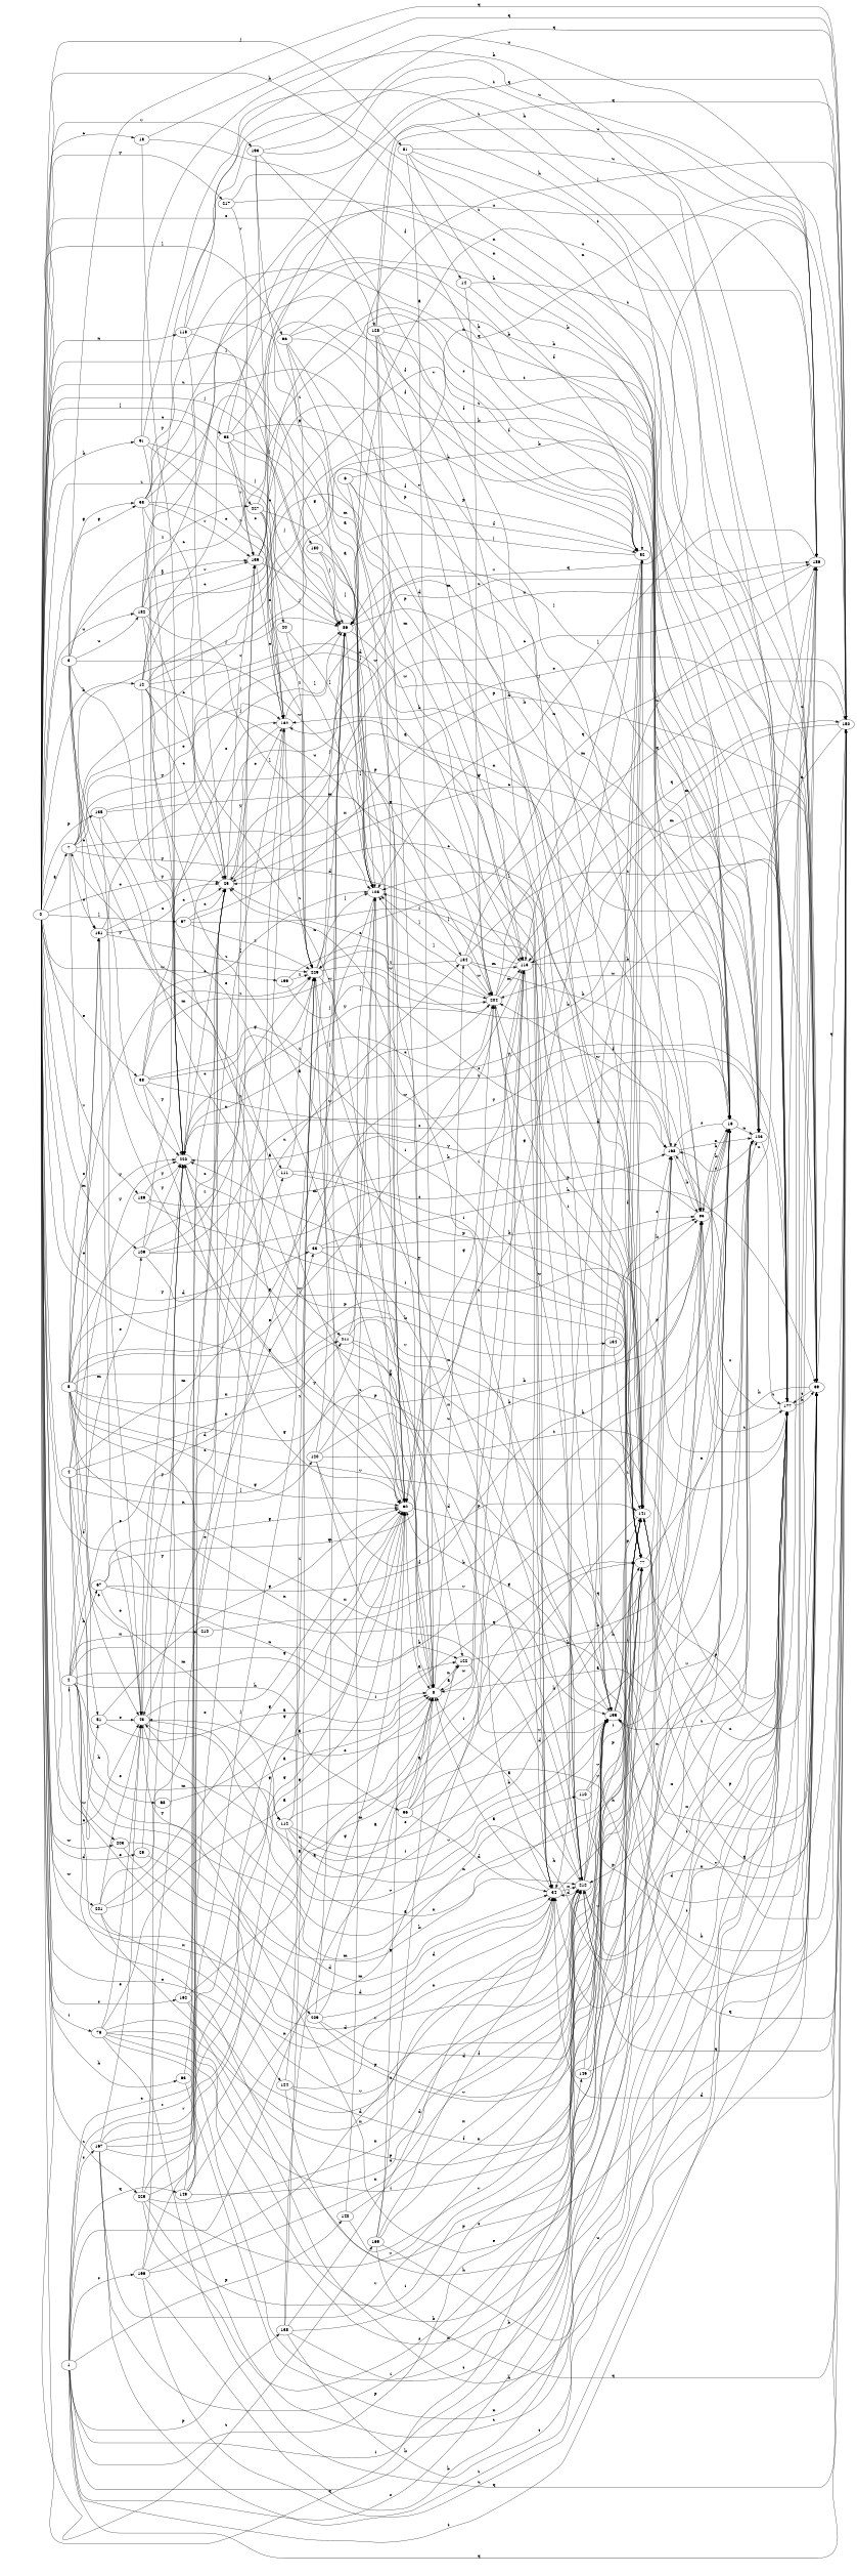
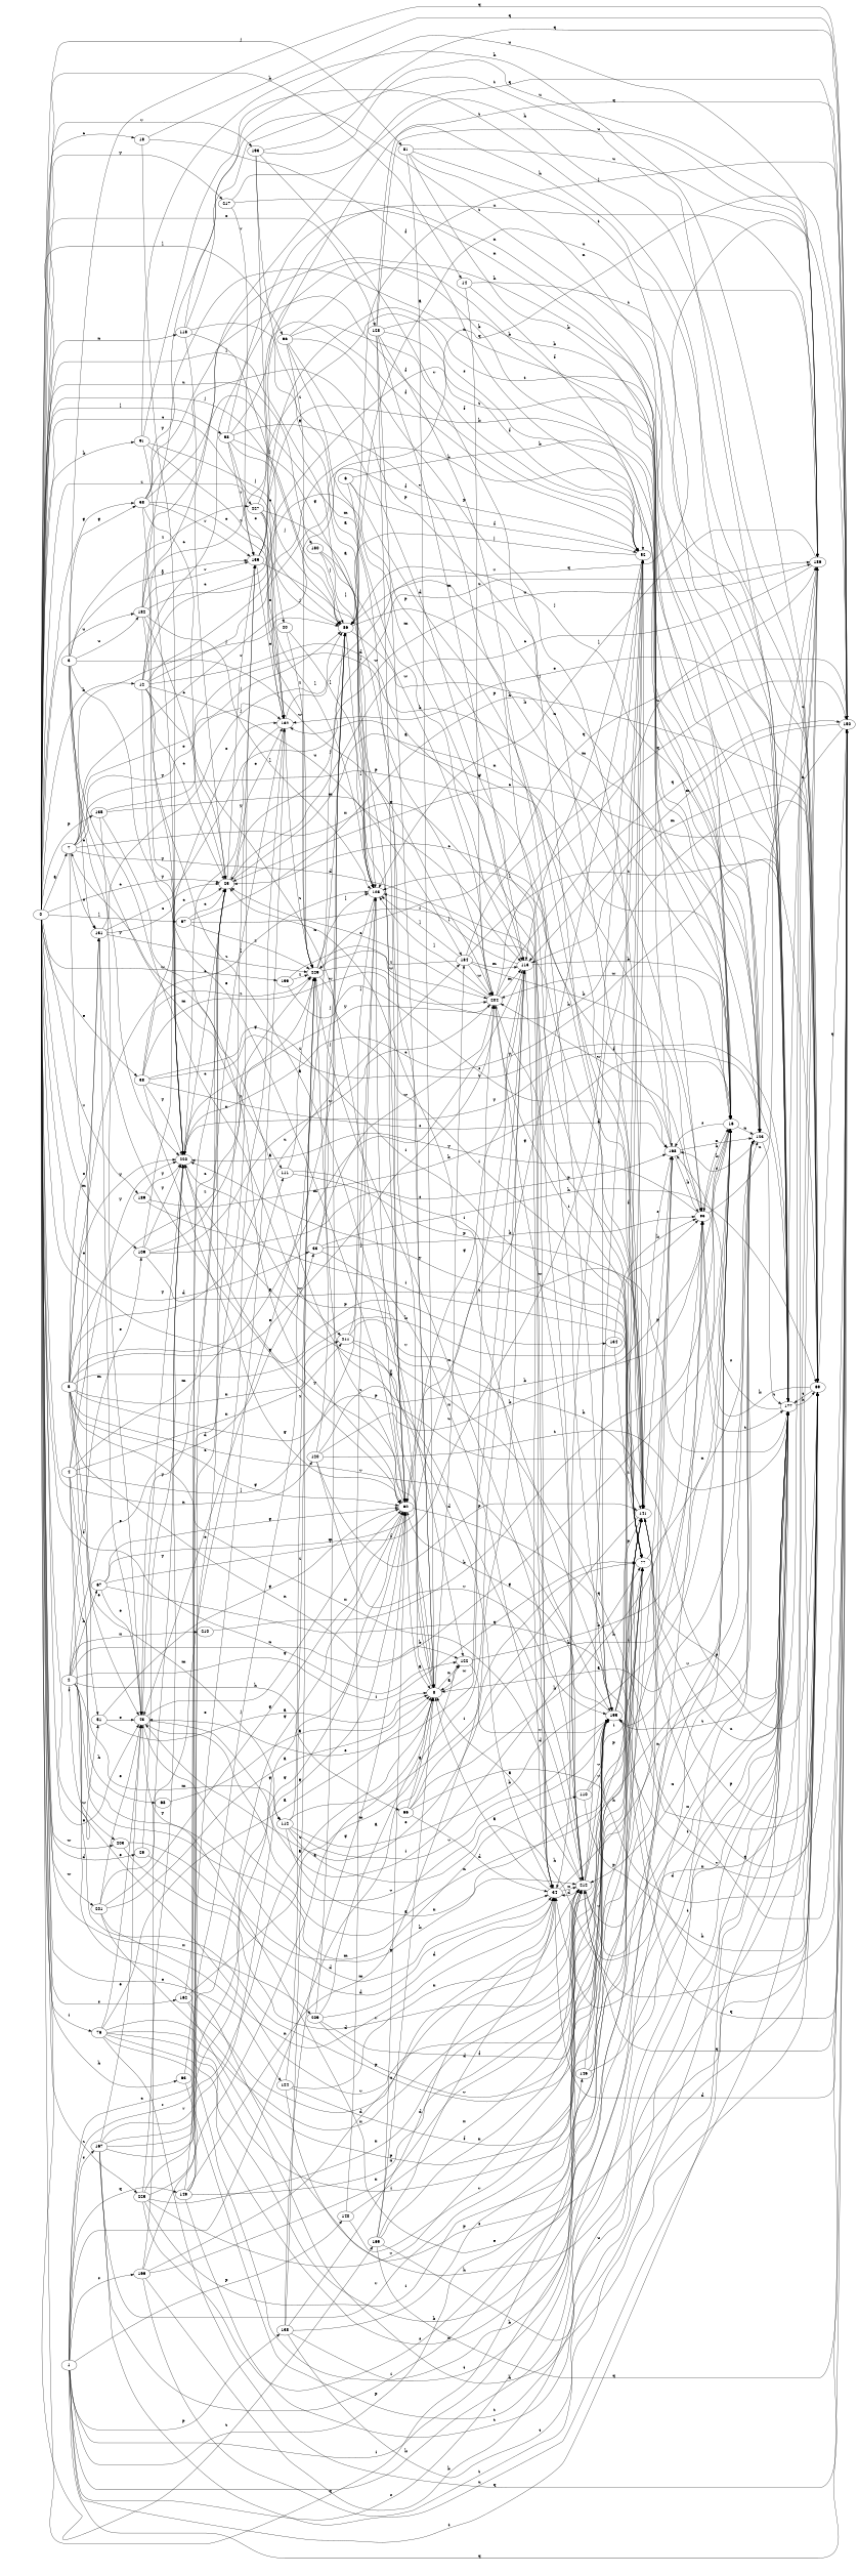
  strict digraph {
    rankdir=LR
    0
    7
    12
    14
    18
    20
    25
    29
    33
    38
    43
    51
    58
    63
    76
    81
    86
    91
    96
    97
    98
    105
    109
    118
    120
    122
    124
    128
    134
    135
    146
    162
    169
    180
    182
    189
    193
    199
    201
    203
    209
    217
    225
    227
    141
    150
    16
    131
    34
    212
    132
    177
    220
    184
    52
    8
    186
    204
    229
    159
    123
    95
    69
    77
    168
    60
    195
    113
    1
    138
    140
    149
    166
    167
    2
    66
    67
    68
    110
    210
    3
    111
    211
    4
    112
    5
    6
    0 -> 7 [label=a]
    0 -> 12 [label=b]
    0 -> 14 [label=b]
    0 -> 18 [label=c]
    0 -> 20 [label=c]
    0 -> 25 [label=c]
    0 -> 29 [label=d]
    0 -> 33 [label=d]
    0 -> 38 [label=e]
    0 -> 43 [label=e]
    0 -> 51 [label=f]
    0 -> 58 [label=g]
    0 -> 63 [label=h]
    0 -> 76 [label=i]
    0 -> 81 [label=j]
    0 -> 86 [label=j]
    0 -> 91 [label=k]
    0 -> 96 [label=l]
    0 -> 97 [label=l]
    0 -> 98 [label=l]
    0 -> 105 [label=l]
    0 -> 109 [label=m]
    0 -> 118 [label=n]
    0 -> 120 [label=n]
    0 -> 122 [label=n]
    0 -> 124 [label=o]
    0 -> 128 [label=o]
    0 -> 134 [label=p]
    0 -> 135 [label=p]
    0 -> 146 [label=q]
    0 -> 162 [label=s]
    0 -> 169 [label=t]
    0 -> 180 [label=u]
    0 -> 182 [label=u]
    0 -> 189 [label=v]
    0 -> 193 [label=v]
    0 -> 199 [label=w]
    0 -> 201 [label=w]
    0 -> 203 [label=w]
    0 -> 209 [label=x]
    0 -> 217 [label=y]
    0 -> 225 [label=z]
    0 -> 227 [label=z]
    7 -> 43 [label=e]
    7 -> 86 [label=j]
    7 -> 141 [label=p]
    7 -> 150 [label=q]
    7 -> 16 [label=b]
    7 -> 131 [label=o]
    7 -> 34 [label=d]
    7 -> 212 [label=x]
    7 -> 132 [label=o]
    12 -> 25 [label=c]
    12 -> 122 [label=n]
    12 -> 150 [label=q]
    12 -> 16 [label=b]
    12 -> 34 [label=d]
    12 -> 177 [label=t]
    12 -> 220 [label=y]
    12 -> 184 [label=u]
    12 -> 52 [label=f]
    12 -> 8 [label=a]
    12 -> 186 [label=u]
    14 -> 177 [label=t]
    14 -> 52 [label=f]
    14 -> 204 [label=w]
    18 -> 150 [label=q]
    18 -> 220 [label=y]
    18 -> 52 [label=f]
    20 -> 105 [label=l]
    20 -> 229 [label=z]
    25 -> 132 [label=o]
    25 -> 186 [label=u]
    25 -> 159 [label=r]
    25 -> 123 [label=n]
    29 -> 34 [label=d]
    29 -> 220 [label=y]
    33 -> 86 [label=j]
    33 -> 212 [label=x]
    33 -> 204 [label=w]
    33 -> 95 [label=k]
    33 -> 69 [label=h]
    38 -> 132 [label=o]
    38 -> 177 [label=t]
    38 -> 220 [label=y]
    38 -> 204 [label=w]
    38 -> 229 [label=z]
    38 -> 77 [label=i]
    38 -> 168 [label=s]
    38 -> 60 [label=g]
    43 -> 220 [label=y]
    43 -> 123 [label=n]
    43 -> 77 [label=i]
    43 -> 60 [label=g]
    43 -> 195 [label=v]
    51 -> 43 [label=e]
    51 -> 8 [label=a]
    51 -> 60 [label=g]
    58 -> 25 [label=c]
    58 -> 141 [label=p]
    58 -> 132 [label=o]
    58 -> 220 [label=y]
    58 -> 52 [label=f]
    58 -> 159 [label=r]
    58 -> 123 [label=n]
    58 -> 113 [label=m]
    63 -> 25 [label=c]
-   63 -> 177 [label=n]
+   63 -> 177 [label=t]
    76 -> 43 [label=e]
    76 -> 150 [label=q]
    76 -> 16 [label=b]
    76 -> 212 [label=x]
    76 -> 177 [label=t]
    76 -> 8 [label=a]
    76 -> 123 [label=n]
    76 -> 77 [label=i]
    81 -> 16 [label=b]
    81 -> 177 [label=t]
    81 -> 8 [label=a]
    81 -> 186 [label=u]
    81 -> 123 [label=n]
    86 -> 105 [label=l]
    86 -> 186 [label=u]
    86 -> 123 [label=n]
    86 -> 95 [label=k]
    91 -> 86 [label=j]
    91 -> 177 [label=t]
    91 -> 220 [label=y]
    91 -> 229 [label=z]
    91 -> 69 [label=h]
    96 -> 141 [label=p]
    96 -> 16 [label=b]
    96 -> 34 [label=d]
    96 -> 52 [label=f]
    96 -> 229 [label=z]
    96 -> 113 [label=m]
    97 -> 25 [label=c]
    97 -> 229 [label=z]
    97 -> 69 [label=h]
    97 -> 77 [label=i]
    98 -> 86 [label=j]
    98 -> 16 [label=b]
    98 -> 132 [label=o]
    98 -> 159 [label=r]
    98 -> 123 [label=n]
    98 -> 60 [label=g]
    98 -> 195 [label=v]
    105 -> 43 [label=e]
    105 -> 60 [label=g]
    109 -> 25 [label=c]
    109 -> 177 [label=t]
    109 -> 220 [label=y]
    109 -> 204 [label=w]
    109 -> 229 [label=z]
    109 -> 168 [label=s]
    118 -> 25 [label=c]
    118 -> 86 [label=j]
    118 -> 177 [label=t]
    118 -> 186 [label=u]
    118 -> 60 [label=g]
    120 -> 86 [label=j]
    120 -> 141 [label=p]
    120 -> 16 [label=b]
    120 -> 177 [label=t]
    120 -> 95 [label=k]
    120 -> 195 [label=v]
    122 -> 16 [label=b]
    122 -> 8 [label=a]
    122 -> 195 [label=v]
    124 -> 212 [label=x]
    124 -> 52 [label=f]
    124 -> 229 [label=z]
    124 -> 168 [label=s]
    128 -> 150 [label=q]
    128 -> 16 [label=b]
    128 -> 52 [label=f]
    128 -> 8 [label=a]
    128 -> 186 [label=u]
    128 -> 60 [label=g]
    128 -> 195 [label=v]
    128 -> 113 [label=m]
    134 -> 95 [label=k]
    134 -> 77 [label=i]
    135 -> 43 [label=e]
    135 -> 86 [label=j]
    135 -> 60 [label=g]
    135 -> 113 [label=m]
    146 -> 141 [label=p]
    146 -> 177 [label=t]
    146 -> 195 [label=v]
    162 -> 25 [label=c]
    162 -> 212 [label=x]
    162 -> 69 [label=h]
    162 -> 113 [label=m]
    169 -> 150 [label=q]
    169 -> 34 [label=d]
    169 -> 212 [label=x]
    169 -> 8 [label=a]
    169 -> 186 [label=u]
    169 -> 60 [label=g]
    180 -> 86 [label=j]
    180 -> 105 [label=l]
    180 -> 204 [label=w]
    182 -> 25 [label=c]
    182 -> 105 [label=l]
    182 -> 141 [label=p]
    182 -> 177 [label=t]
    182 -> 220 [label=y]
    182 -> 52 [label=f]
    182 -> 159 [label=r]
    182 -> 69 [label=h]
    189 -> 16 [label=b]
    189 -> 220 [label=y]
    189 -> 77 [label=i]
    193 -> 150 [label=q]
    193 -> 132 [label=o]
    193 -> 8 [label=a]
    193 -> 186 [label=u]
    193 -> 195 [label=v]
    199 -> 204 [label=w]
    199 -> 229 [label=z]
    199 -> 168 [label=s]
    201 -> 43 [label=e]
    201 -> 141 [label=p]
    201 -> 34 [label=d]
    201 -> 132 [label=o]
    201 -> 8 [label=a]
    201 -> 60 [label=g]
    203 -> 95 [label=k]
    203 -> 195 [label=v]
    209 -> 86 [label=j]
    209 -> 34 [label=d]
    209 -> 52 [label=f]
    209 -> 8 [label=a]
    209 -> 195 [label=v]
    217 -> 159 [label=r]
    217 -> 123 [label=n]
    217 -> 69 [label=h]
    225 -> 212 [label=x]
    225 -> 220 [label=y]
    225 -> 8 [label=a]
    225 -> 77 [label=i]
    225 -> 168 [label=s]
    225 -> 60 [label=g]
    225 -> 195 [label=v]
    227 -> 86 [label=j]
    227 -> 105 [label=l]
    227 -> 132 [label=o]
    227 -> 8 [label=a]
    227 -> 168 [label=s]
    141 -> 43 [label=e]
    141 -> 105 [label=l]
    141 -> 150 [label=q]
    141 -> 186 [label=u]
    141 -> 168 [label=s]
    150 -> 86 [label=j]
    150 -> 34 [label=d]
    150 -> 123 [label=n]
    150 -> 113 [label=m]
    16 -> 86 [label=j]
    16 -> 204 [label=w]
    16 -> 123 [label=n]
    16 -> 95 [label=k]
    16 -> 168 [label=s]
    131 -> 25 [label=c]
    131 -> 43 [label=e]
    131 -> 86 [label=j]
    131 -> 186 [label=u]
    131 -> 229 [label=z]
    131 -> 60 [label=g]
    34 -> 212 [label=x]
    34 -> 8 [label=a]
    34 -> 123 [label=n]
    212 -> 25 [label=c]
    212 -> 141 [label=p]
    212 -> 150 [label=q]
    212 -> 34 [label=d]
    212 -> 177 [label=t]
    212 -> 220 [label=y]
    212 -> 52 [label=f]
    212 -> 8 [label=a]
    212 -> 204 [label=w]
    212 -> 195 [label=v]
    132 -> 43 [label=e]
    132 -> 150 [label=q]
    132 -> 220 [label=y]
    132 -> 229 [label=z]
    177 -> 25 [label=c]
    177 -> 141 [label=p]
    177 -> 34 [label=d]
    177 -> 212 [label=x]
    177 -> 220 [label=y]
    177 -> 186 [label=u]
    177 -> 69 [label=h]
    177 -> 168 [label=s]
    220 -> 25 [label=c]
    220 -> 195 [label=v]
    184 -> 105 [label=l]
    184 -> 150 [label=q]
    184 -> 177 [label=t]
    184 -> 204 [label=w]
    184 -> 229 [label=z]
    184 -> 95 [label=k]
    184 -> 113 [label=m]
    52 -> 86 [label=j]
    52 -> 34 [label=d]
    52 -> 60 [label=g]
    52 -> 113 [label=m]
    8 -> 7 [label=a]
    8 -> 122 [label=n]
    8 -> 220 [label=y]
    8 -> 184 [label=u]
    8 -> 204 [label=w]
    186 -> 25 [label=c]
    186 -> 105 [label=l]
    186 -> 212 [label=x]
    204 -> 25 [label=c]
    204 -> 105 [label=l]
    204 -> 141 [label=p]
    204 -> 150 [label=q]
    204 -> 220 [label=y]
    204 -> 186 [label=u]
    204 -> 77 [label=i]
    204 -> 113 [label=m]
    229 -> 86 [label=j]
    229 -> 105 [label=l]
    229 -> 150 [label=q]
    229 -> 212 [label=x]
    229 -> 69 [label=h]
    229 -> 77 [label=i]
    159 -> 132 [label=o]
    159 -> 177 [label=t]
    159 -> 204 [label=w]
    159 -> 95 [label=k]
    159 -> 69 [label=h]
    123 -> 86 [label=j]
    123 -> 212 [label=x]
    123 -> 177 [label=t]
    123 -> 8 [label=a]
    123 -> 168 [label=s]
    123 -> 195 [label=v]
    95 -> 16 [label=b]
    95 -> 177 [label=t]
    95 -> 220 [label=y]
    95 -> 186 [label=u]
    95 -> 204 [label=w]
    69 -> 43 [label=e]
    69 -> 141 [label=p]
    69 -> 150 [label=q]
    69 -> 132 [label=o]
    69 -> 177 [label=t]
    69 -> 220 [label=y]
    69 -> 95 [label=k]
    69 -> 195 [label=v]
    69 -> 113 [label=m]
    77 -> 220 [label=y]
    77 -> 123 [label=n]
    168 -> 25 [label=c]
    168 -> 141 [label=p]
    168 -> 132 [label=o]
    168 -> 123 [label=n]
    168 -> 95 [label=k]
    60 -> 8 [label=a]
    60 -> 229 [label=z]
    60 -> 69 [label=h]
    195 -> 141 [label=p]
    195 -> 150 [label=q]
    195 -> 177 [label=t]
    195 -> 52 [label=f]
    195 -> 77 [label=i]
    195 -> 60 [label=g]
    113 -> 43 [label=e]
    113 -> 105 [label=l]
    113 -> 16 [label=b]
    113 -> 34 [label=d]
    113 -> 60 [label=g]
    1 -> 25 [label=c]
    1 -> 122 [label=n]
    1 -> 141 [label=p]
    1 -> 150 [label=q]
    1 -> 177 [label=t]
    1 -> 159 [label=r]
    1 -> 95 [label=k]
    1 -> 77 [label=i]
    1 -> 168 [label=s]
    1 -> 138 [label=p]
    1 -> 140 [label=p]
    1 -> 149 [label=q]
    1 -> 166 [label=s]
    1 -> 167 [label=s]
    138 -> 141 [label=p]
    138 -> 16 [label=b]
    138 -> 34 [label=d]
    138 -> 177 [label=t]
    138 -> 229 [label=z]
    138 -> 60 [label=g]
    140 -> 105 [label=l]
    140 -> 212 [label=x]
    140 -> 195 [label=v]
    149 -> 25 [label=c]
    149 -> 212 [label=x]
    149 -> 177 [label=t]
    149 -> 8 [label=a]
    149 -> 60 [label=g]
    149 -> 113 [label=m]
    166 -> 16 [label=b]
    166 -> 34 [label=d]
    166 -> 212 [label=x]
    166 -> 177 [label=t]
    166 -> 220 [label=y]
    166 -> 60 [label=g]
    167 -> 43 [label=e]
    167 -> 86 [label=j]
    167 -> 132 [label=o]
    167 -> 186 [label=u]
    167 -> 159 [label=r]
    167 -> 77 [label=i]
    167 -> 60 [label=g]
    167 -> 195 [label=v]
    2 -> 33 [label=d]
    2 -> 109 [label=m]
    2 -> 203 [label=w]
    2 -> 141 [label=p]
    2 -> 16 [label=b]
    2 -> 69 [label=h]
    2 -> 77 [label=i]
    2 -> 66 [label=h]
    2 -> 67 [label=h]
    2 -> 68 [label=h]
    2 -> 110 [label=m]
    2 -> 210 [label=x]
    66 -> 16 [label=b]
    66 -> 34 [label=d]
    66 -> 8 [label=a]
    66 -> 95 [label=k]
    66 -> 69 [label=h]
    67 -> 43 [label=e]
    67 -> 150 [label=q]
-   67 -> 95 [label=f]
+   67 -> 52 [label=f]
    67 -> 60 [label=g]
    67 -> 113 [label=m]
    68 -> 8 [label=a]
    110 -> 69 [label=h]
    110 -> 77 [label=i]
    110 -> 195 [label=v]
    210 -> 16 [label=b]
    3 -> 58 [label=g]
    3 -> 182 [label=u]
    3 -> 227 [label=z]
    3 -> 150 [label=q]
    3 -> 131 [label=o]
    3 -> 220 [label=y]
    3 -> 204 [label=w]
    3 -> 159 [label=r]
    3 -> 60 [label=g]
    3 -> 111 [label=m]
    3 -> 211 [label=x]
    111 -> 141 [label=p]
    111 -> 229 [label=z]
    111 -> 77 [label=i]
    211 -> 105 [label=l]
    211 -> 150 [label=q]
    211 -> 34 [label=d]
    211 -> 69 [label=h]
    4 -> 105 [label=l]
    4 -> 131 [label=o]
    4 -> 34 [label=d]
    4 -> 220 [label=y]
    4 -> 195 [label=v]
    4 -> 111 [label=m]
    4 -> 211 [label=x]
    4 -> 112 [label=m]
    112 -> 16 [label=b]
    112 -> 212 [label=x]
    112 -> 229 [label=z]
    112 -> 69 [label=h]
    112 -> 77 [label=i]
    112 -> 195 [label=v]
    5 -> 51 [label=f]
    5 -> 105 [label=l]
    5 -> 122 [label=n]
    5 -> 141 [label=p]
    5 -> 131 [label=o]
    5 -> 212 [label=x]
    5 -> 220 [label=y]
    5 -> 184 [label=u]
    5 -> 204 [label=w]
    5 -> 229 [label=z]
    5 -> 95 [label=k]
    5 -> 60 [label=g]
    5 -> 195 [label=v]
    5 -> 113 [label=m]
    5 -> 211 [label=x]
    5 -> 112 [label=m]
    6 -> 105 [label=l]
    6 -> 141 [label=p]
    6 -> 16 [label=b]
    6 -> 52 [label=f]
  }
